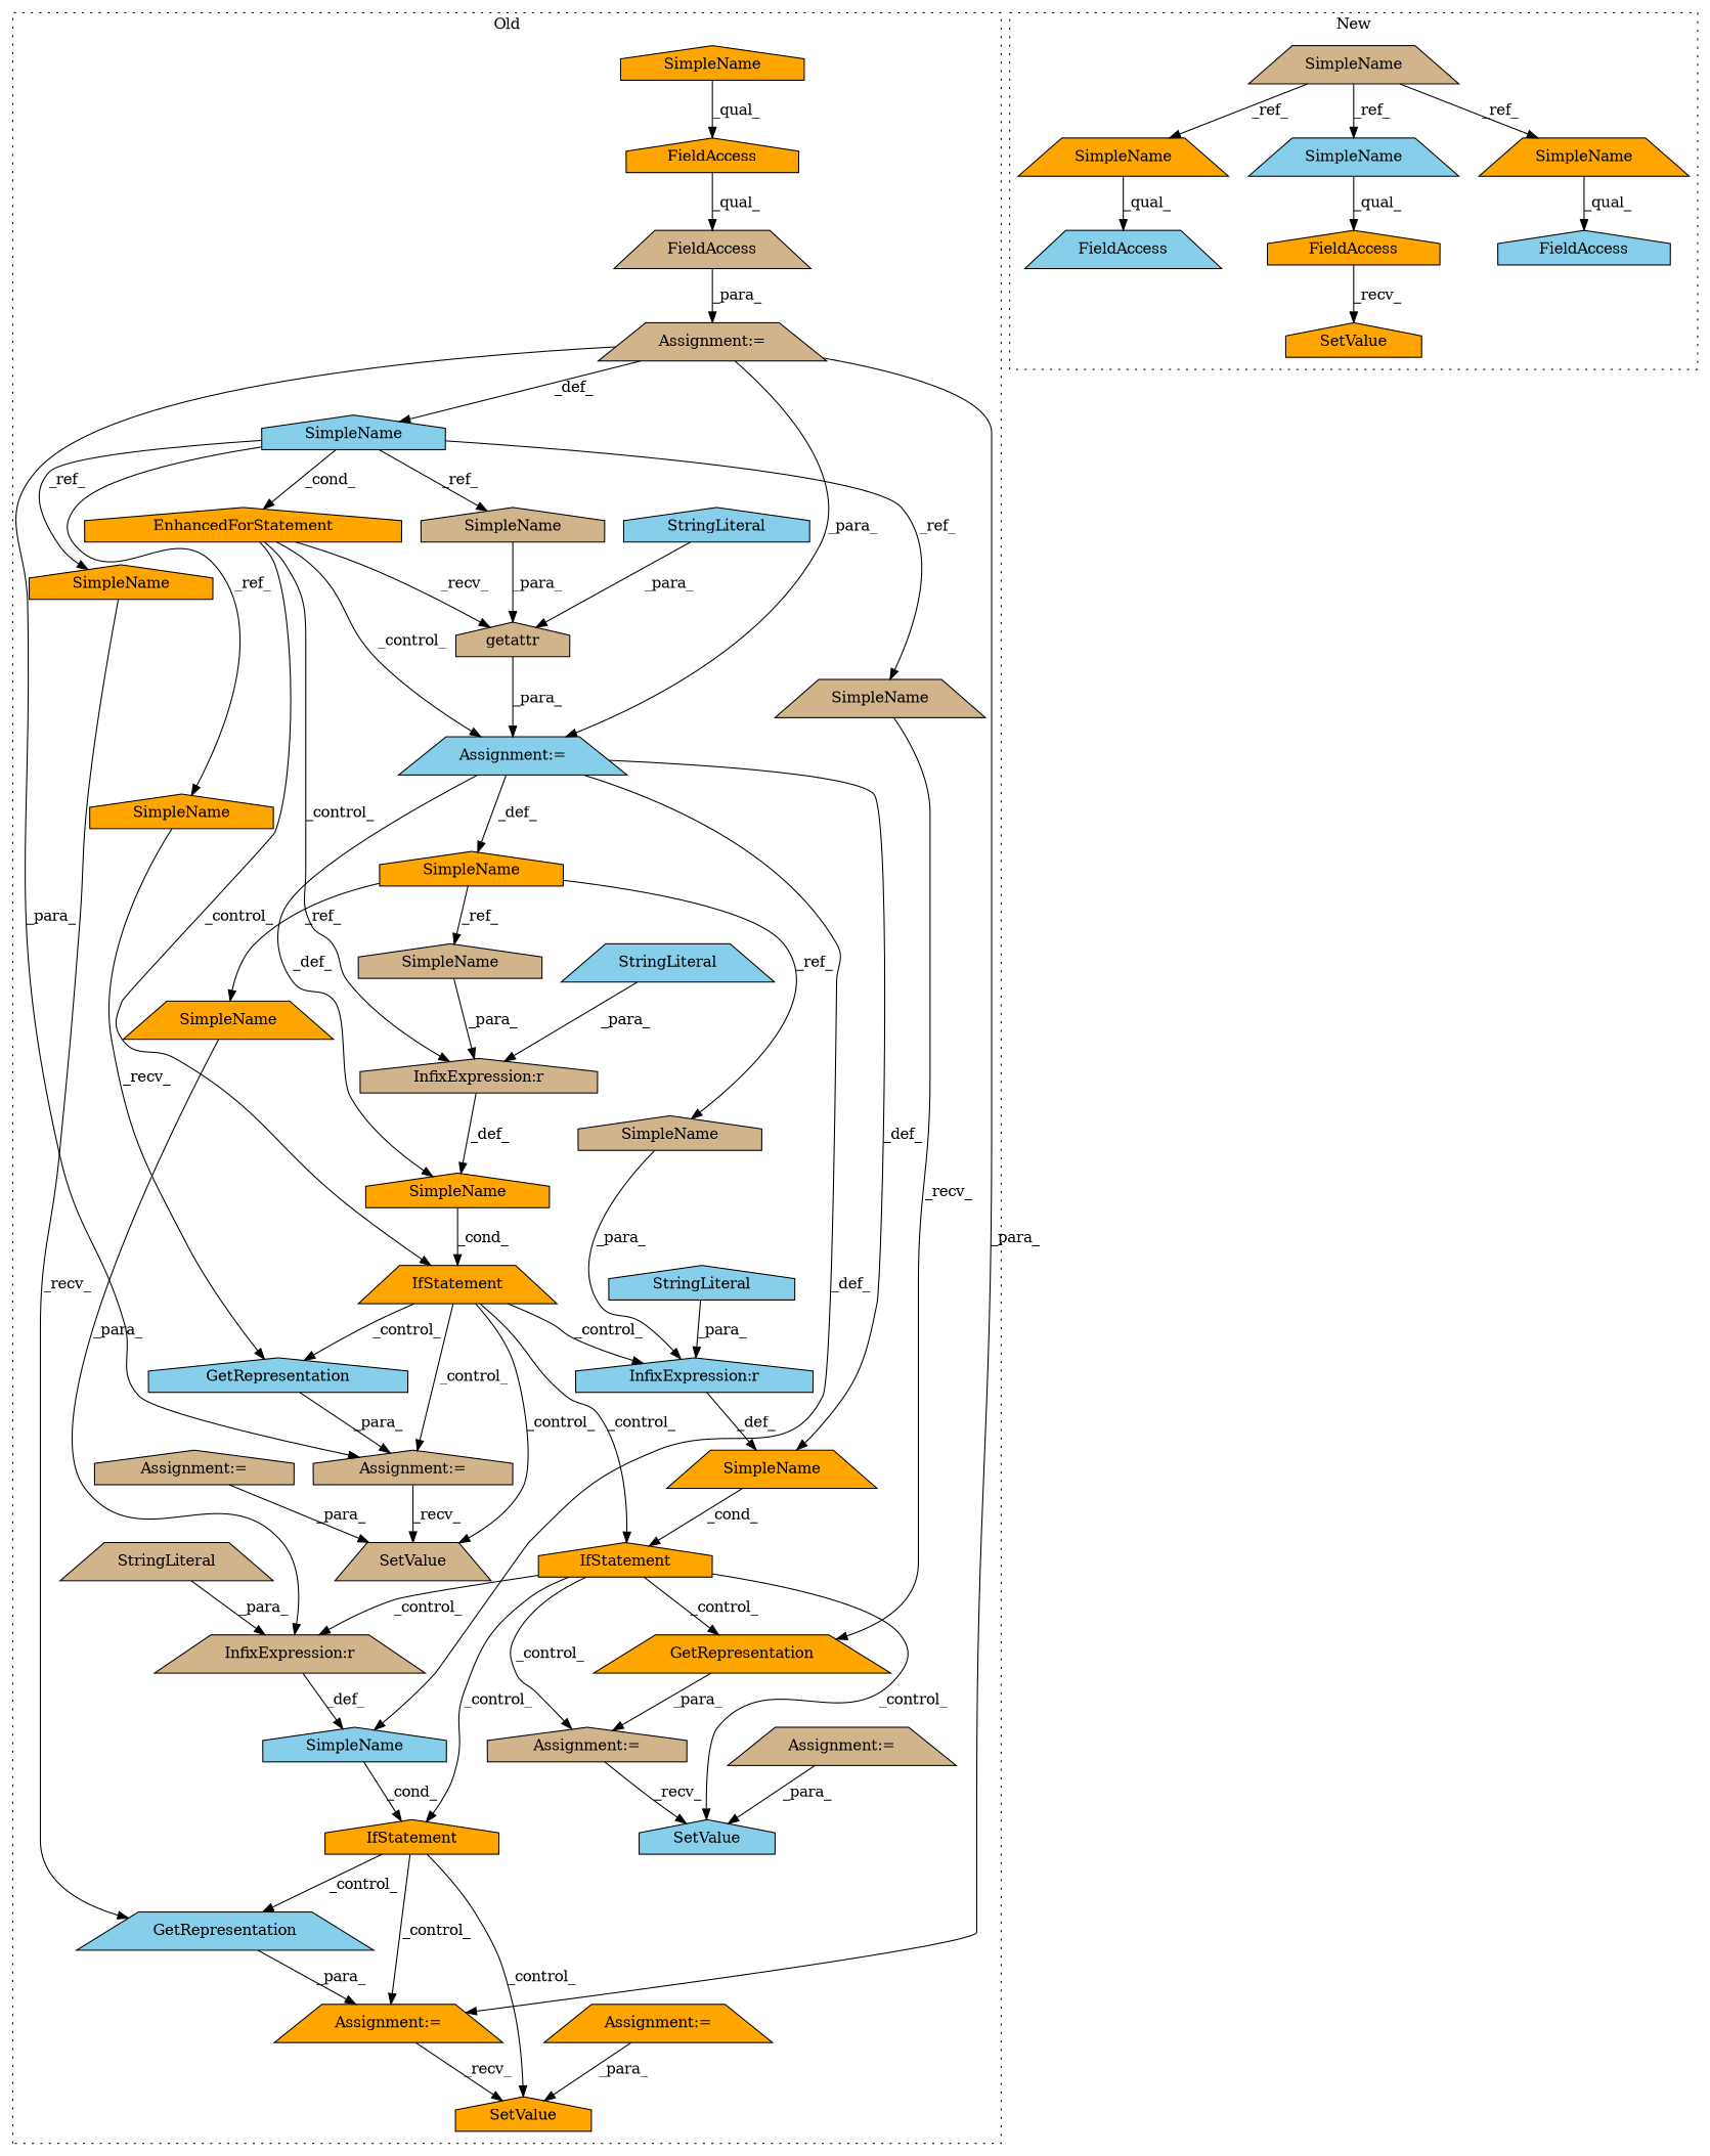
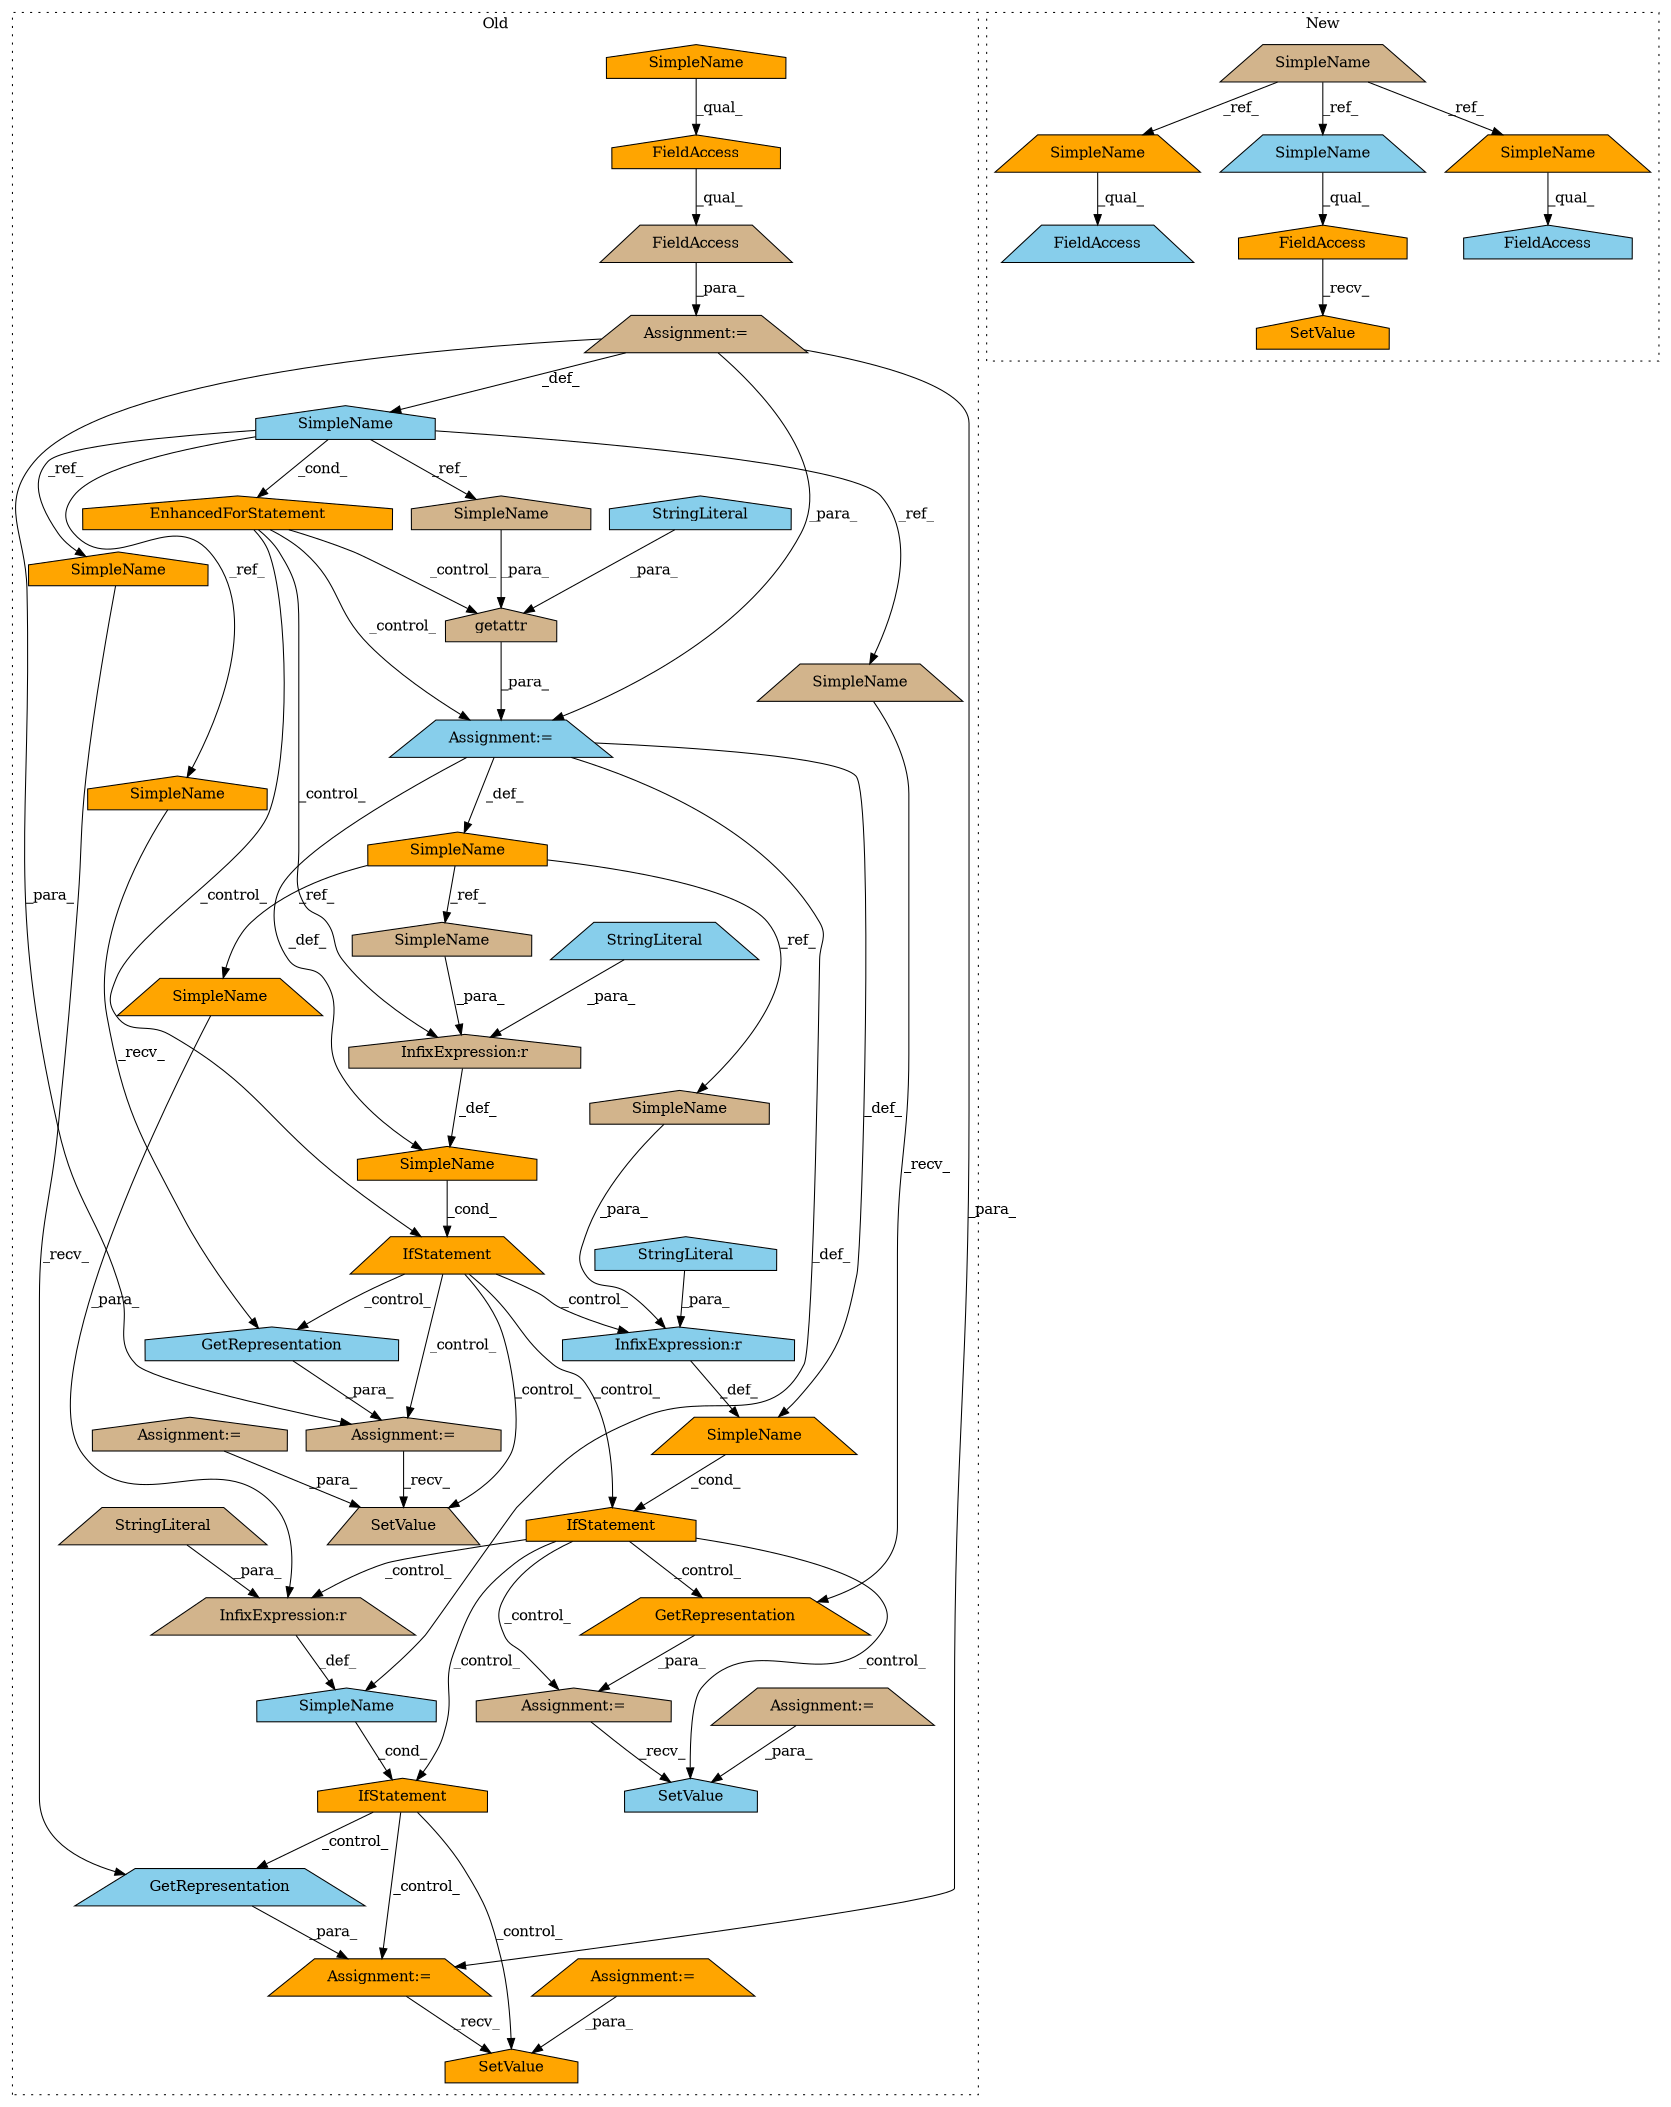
  digraph {
    node [a=42 l=4 shape=house style=filled fillcolor=orange]
    n1 [a=25 l="4,2" label=IfStatement s="6509,6527" shape=trapezium]
    n2 [a=27 label="InfixExpression:r" s=6517 fillcolor=tan]
    n3 [label=SimpleName l=""]
    n4 [a=32 l=19 label=GetRepresentation s=6557 fillcolor=skyblue]
    n5 [a=70 l="53,2" label=EnhancedForStatement s="6366,6459"]
    n6 [a=32 l="8,1" label=getattr s="6474,6500" fillcolor=tan]
    n7 [l=6 label=SimpleName s=6423 fillcolor=skyblue]
    n8 [a=45 l=6 label=StringLiteral s=6489 fillcolor=skyblue]
    n9 [a=45 l=6 label=StringLiteral s=6521 shape=trapezium fillcolor=skyblue]
    n10 [a=27 label="InfixExpression:r" s=6765 shape=trapezium fillcolor=tan]
    n11 [a=45 l=6 label=StringLiteral s=6769 shape=trapezium fillcolor=tan]
    n12 [a=27 label="InfixExpression:r" s=6641 fillcolor=skyblue]
    n13 [label=SimpleName s=6469]
    n14 [a=45 l=6 label=StringLiteral s=6645 fillcolor=skyblue]
    n15 [label=SimpleName shape=trapezium l=""]
    n16 [a=32 l="9,1" label=SetValue s="6845,6858"]
    n17 [label=SimpleName fillcolor=skyblue l=""]
    n18 [a=32 l=19 label=GetRepresentation s=6805 shape=trapezium fillcolor=skyblue]
    n19 [a=25 l="4,2" label=IfStatement s="6757,6775"]
    n20 [a=32 l="9,1" label=SetValue s="6721,6734" fillcolor=skyblue]
    n21 [a=25 l="4,2" label=IfStatement s="6633,6651"]
    n22 [a=7 l=1 label="Assignment:=" s=6335 shape=trapezium]
    n23 [a=7 l=1 label="Assignment:=" s=6300 shape=trapezium fillcolor=tan]
    n24 [a=7 l=1 label="Assignment:=" s=6673 fillcolor=tan]
    n25 [a=32 l="9,1" label=SetValue s="6597,6610" shape=trapezium fillcolor=tan]
    n26 [a=7 l=1 label="Assignment:=" s=6265 fillcolor=tan]
    n27 [a=7 l=1 label="Assignment:=" s=6797 shape=trapezium]
    n28 [a=7 l="53,2" label="Assignment:=" s="6366,6459" shape=trapezium fillcolor=tan]
    n29 [a=22 l=27 label=FieldAccess s=6432 shape=trapezium fillcolor=tan]
    n30 [a=22 l=12 label=FieldAccess s=6432]
    n31 [a=7 l=1 label="Assignment:=" s=6549 fillcolor=tan]
    n32 [a=7 l=1 label="Assignment:=" s=6473 shape=trapezium fillcolor=skyblue]
    n33 [a=32 l=19 label=GetRepresentation s=6681 shape=trapezium]
    n34 [label=SimpleName s=6513 fillcolor=tan]
    n35 [label=SimpleName s=6761 shape=trapezium]
    n36 [label=SimpleName s=6637 fillcolor=tan]
    n37 [l=6 label=SimpleName s=6550]
    n38 [l=6 label=SimpleName s=6674 shape=trapezium fillcolor=tan]
    n39 [l=6 label=SimpleName s=6482 fillcolor=tan]
    n40 [l=6 label=SimpleName s=6798]
    n41 [label=SimpleName s=6432]
    n42 [a=32 l="9,1" label=SetValue s="5949,5961"]
    n43 [a=22 l=22 label=FieldAccess s=5926]
    n44 [label=SimpleName s=5633 shape=trapezium fillcolor=tan]
    n45 [a=22 l=9 label=FieldAccess s=5759 fillcolor=skyblue]
    n46 [a=22 l=9 label=FieldAccess s=5816 shape=trapezium fillcolor=skyblue]
    n47 [label=SimpleName s=5816 shape=trapezium]
    n48 [label=SimpleName s=5926 shape=trapezium fillcolor=skyblue]
    n49 [label=SimpleName s=5759 shape=trapezium]
    subgraph cluster_1 {
      label=Old
      style=dotted
      n1
      n2
      n3
      n4
      n5
      n6
      n7
      n8
      n9
      n10
      n11
      n12
      n13
      n14
      n15
      n16
      n17
      n18
      n19
      n20
      n21
      n22
      n23
      n24
      n25
      n26
      n27
      n28
      n29
      n30
      n31
      n32
      n33
      n34
      n35
      n36
      n37
      n38
      n39
      n40
      n41
    }
    subgraph cluster_2 {
      label=New
      style=dotted
      n42
      n43
      n44
      n45
      n46
      n47
      n48
      n49
    }
    n1 -> n4 [label=_control_]
    n1 -> n12 [label=_control_]
    n1 -> n21 [label=_control_]
    n1 -> n25 [label=_control_]
    n1 -> n31 [label=_control_]
    n2 -> n3 [label=_def_]
    n3 -> n1 [label=_cond_]
    n4 -> n31 [label=_para_]
    n5 -> n1 [label=_control_]
    n5 -> n2 [label=_control_]
-   n5 -> n6 [label=_recv_]
+   n5 -> n6 [label=_control_]
    n5 -> n32 [label=_control_]
    n6 -> n32 [label=_para_]
    n7 -> n5 [label=_cond_]
    n7 -> n37 [label=_ref_]
    n7 -> n38 [label=_ref_]
    n7 -> n39 [label=_ref_]
    n7 -> n40 [label=_ref_]
    n8 -> n6 [label=_para_]
    n9 -> n2 [label=_para_]
    n10 -> n17 [label=_def_]
    n11 -> n10 [label=_para_]
    n12 -> n15 [label=_def_]
    n13 -> n34 [label=_ref_]
    n13 -> n35 [label=_ref_]
    n13 -> n36 [label=_ref_]
    n14 -> n12 [label=_para_]
    n15 -> n21 [label=_cond_]
    n17 -> n19 [label=_cond_]
    n18 -> n27 [label=_para_]
    n19 -> n16 [label=_control_]
    n19 -> n18 [label=_control_]
    n19 -> n27 [label=_control_]
    n21 -> n10 [label=_control_]
    n21 -> n19 [label=_control_]
    n21 -> n20 [label=_control_]
    n21 -> n24 [label=_control_]
    n21 -> n33 [label=_control_]
    n22 -> n16 [label=_para_]
    n23 -> n20 [label=_para_]
    n24 -> n20 [label=_recv_]
    n26 -> n25 [label=_para_]
    n27 -> n16 [label=_recv_]
    n28 -> n7 [label=_def_]
    n28 -> n27 [label=_para_]
    n28 -> n31 [label=_para_]
    n28 -> n32 [label=_para_]
    n29 -> n28 [label=_para_]
    n30 -> n29 [label=_qual_]
    n31 -> n25 [label=_recv_]
    n32 -> n3 [label=_def_]
    n32 -> n13 [label=_def_]
    n32 -> n15 [label=_def_]
    n32 -> n17 [label=_def_]
    n33 -> n24 [label=_para_]
    n34 -> n2 [label=_para_]
    n35 -> n10 [label=_para_]
    n36 -> n12 [label=_para_]
    n37 -> n4 [label=_recv_]
    n38 -> n33 [label=_recv_]
    n39 -> n6 [label=_para_]
    n40 -> n18 [label=_recv_]
    n41 -> n30 [label=_qual_]
    n43 -> n42 [label=_recv_]
    n44 -> n47 [label=_ref_]
    n44 -> n48 [label=_ref_]
    n44 -> n49 [label=_ref_]
    n47 -> n46 [label=_qual_]
    n48 -> n43 [label=_qual_]
    n49 -> n45 [label=_qual_]
  }
